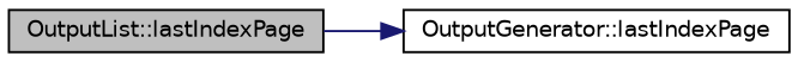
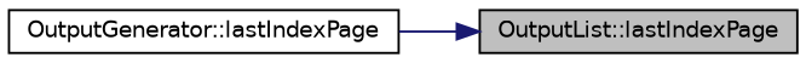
  digraph {
    rankdir=LR
    node [color=black fontname=Helvetica fontsize=10 shape=record style=filled]
    n1 [fillcolor=grey75 fontcolor=black height=0.2 label="OutputList::lastIndexPage" width=0.4]
    n2 [fillcolor=white height=0.2 label="OutputGenerator::lastIndexPage" width=0.4]
-   n1 -> n2 [color=midnightblue fontname=Helvetica fontsize=10 labelfontname=Helvetica labelfontsize=10 style=solid]
+   n2 -> n1 [color=midnightblue fontname=Helvetica fontsize=10 labelfontname=Helvetica labelfontsize=10 style=solid]
  }
